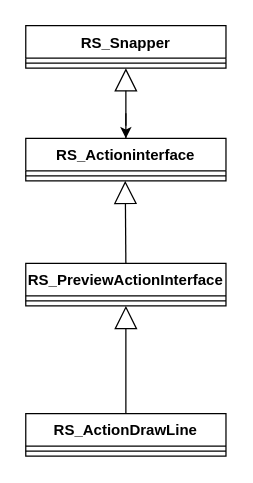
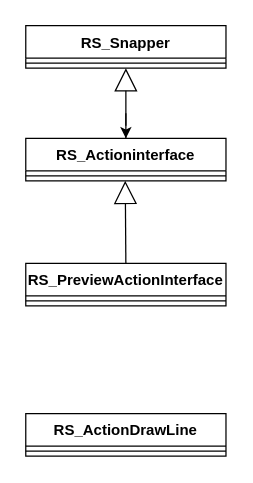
  <mxCell id="0" value="" />
  <mxCell id="1" parent="0" />
  <mxCell id="2" value="RS_ActionDrawLine" style="swimlane;fontStyle=1;align=center;verticalAlign=top;childLayout=stackLayout;horizontal=1;startSize=26;horizontalStack=0;resizeParent=1;resizeParentMax=0;resizeLast=0;collapsible=1;marginBottom=0;" vertex="1" parent="1"><mxGeometry x="20" y="330" width="160" height="34" as="geometry" /></mxCell>
  <mxCell id="3" value="" style="line;strokeWidth=1;fillColor=none;align=left;verticalAlign=middle;spacingTop=-1;spacingLeft=3;spacingRight=3;rotatable=0;labelPosition=right;points=[];portConstraint=eastwest;" vertex="1" parent="2"><mxGeometry y="26" width="160" height="8" as="geometry" /></mxCell>
  <mxCell id="4" value="RS_PreviewActionInterface" style="swimlane;fontStyle=1;align=center;verticalAlign=top;childLayout=stackLayout;horizontal=1;startSize=26;horizontalStack=0;resizeParent=1;resizeParentMax=0;resizeLast=0;collapsible=1;marginBottom=0;" vertex="1" parent="1"><mxGeometry x="20" y="210" width="160" height="34" as="geometry" /></mxCell>
  <mxCell id="5" value="" style="line;strokeWidth=1;fillColor=none;align=left;verticalAlign=middle;spacingTop=-1;spacingLeft=3;spacingRight=3;rotatable=0;labelPosition=right;points=[];portConstraint=eastwest;" vertex="1" parent="4"><mxGeometry y="26" width="160" height="8" as="geometry" /></mxCell>
  <mxCell id="6" style="edgeStyle=orthogonalEdgeStyle;rounded=0;orthogonalLoop=1;jettySize=auto;html=1;" edge="1" parent="1" source="7"><mxGeometry relative="1" as="geometry"><mxPoint x="100" y="110" as="targetPoint" /></mxGeometry></mxCell>
  <mxCell id="7" value="RS_Actioninterface" style="swimlane;fontStyle=1;align=center;verticalAlign=top;childLayout=stackLayout;horizontal=1;startSize=26;horizontalStack=0;resizeParent=1;resizeParentMax=0;resizeLast=0;collapsible=1;marginBottom=0;" vertex="1" parent="1"><mxGeometry x="20" y="110" width="160" height="34" as="geometry" /></mxCell>
  <mxCell id="8" value="" style="line;strokeWidth=1;fillColor=none;align=left;verticalAlign=middle;spacingTop=-1;spacingLeft=3;spacingRight=3;rotatable=0;labelPosition=right;points=[];portConstraint=eastwest;" vertex="1" parent="7"><mxGeometry y="26" width="160" height="8" as="geometry" /></mxCell>
  <mxCell id="9" value="RS_Snapper" style="swimlane;fontStyle=1;align=center;verticalAlign=top;childLayout=stackLayout;horizontal=1;startSize=26;horizontalStack=0;resizeParent=1;resizeParentMax=0;resizeLast=0;collapsible=1;marginBottom=0;" vertex="1" parent="1"><mxGeometry x="20" y="20" width="160" height="34" as="geometry" /></mxCell>
  <mxCell id="10" value="" style="line;strokeWidth=1;fillColor=none;align=left;verticalAlign=middle;spacingTop=-1;spacingLeft=3;spacingRight=3;rotatable=0;labelPosition=right;points=[];portConstraint=eastwest;" vertex="1" parent="9"><mxGeometry y="26" width="160" height="8" as="geometry" /></mxCell>
- <mxCell id="11" value="" style="endArrow=block;endSize=16;endFill=0;html=1;exitX=0.5;exitY=0;exitDx=0;exitDy=0;entryX=0.5;entryY=1;entryDx=0;entryDy=0;" edge="1" parent="1" source="2" target="4"><mxGeometry width="160" relative="1" as="geometry"><mxPoint x="150" y="340" as="sourcePoint" /><mxPoint x="310" y="340" as="targetPoint" /></mxGeometry></mxCell>
  <mxCell id="12" value="" style="endArrow=block;endSize=16;endFill=0;html=1;entryX=0.5;entryY=1;entryDx=0;entryDy=0;exitX=0.5;exitY=0;exitDx=0;exitDy=0;" edge="1" parent="1" source="4"><mxGeometry width="160" relative="1" as="geometry"><mxPoint x="100" y="200" as="sourcePoint" /><mxPoint x="99.5" y="144" as="targetPoint" /></mxGeometry></mxCell>
  <mxCell id="13" value="" style="endArrow=block;endSize=16;endFill=0;html=1;entryX=0.5;entryY=1;entryDx=0;entryDy=0;" edge="1" parent="1" target="9"><mxGeometry width="160" relative="1" as="geometry"><mxPoint x="100" y="100" as="sourcePoint" /><mxPoint x="120" y="264" as="targetPoint" /></mxGeometry></mxCell>
